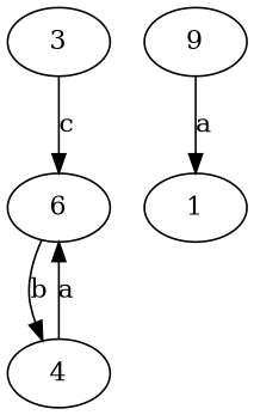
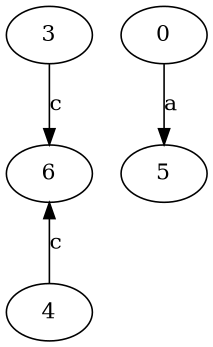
  strict digraph {
    6
    4
    3
-   0 [label=9]
-   1
-   6 -> 4 [label=b]
-   4 -> 6 [label=a]
+   0
+   1 [label=5]
+   4 -> 6 [label=c]
    3 -> 6 [label=c]
    0 -> 1 [label=a]
  }
